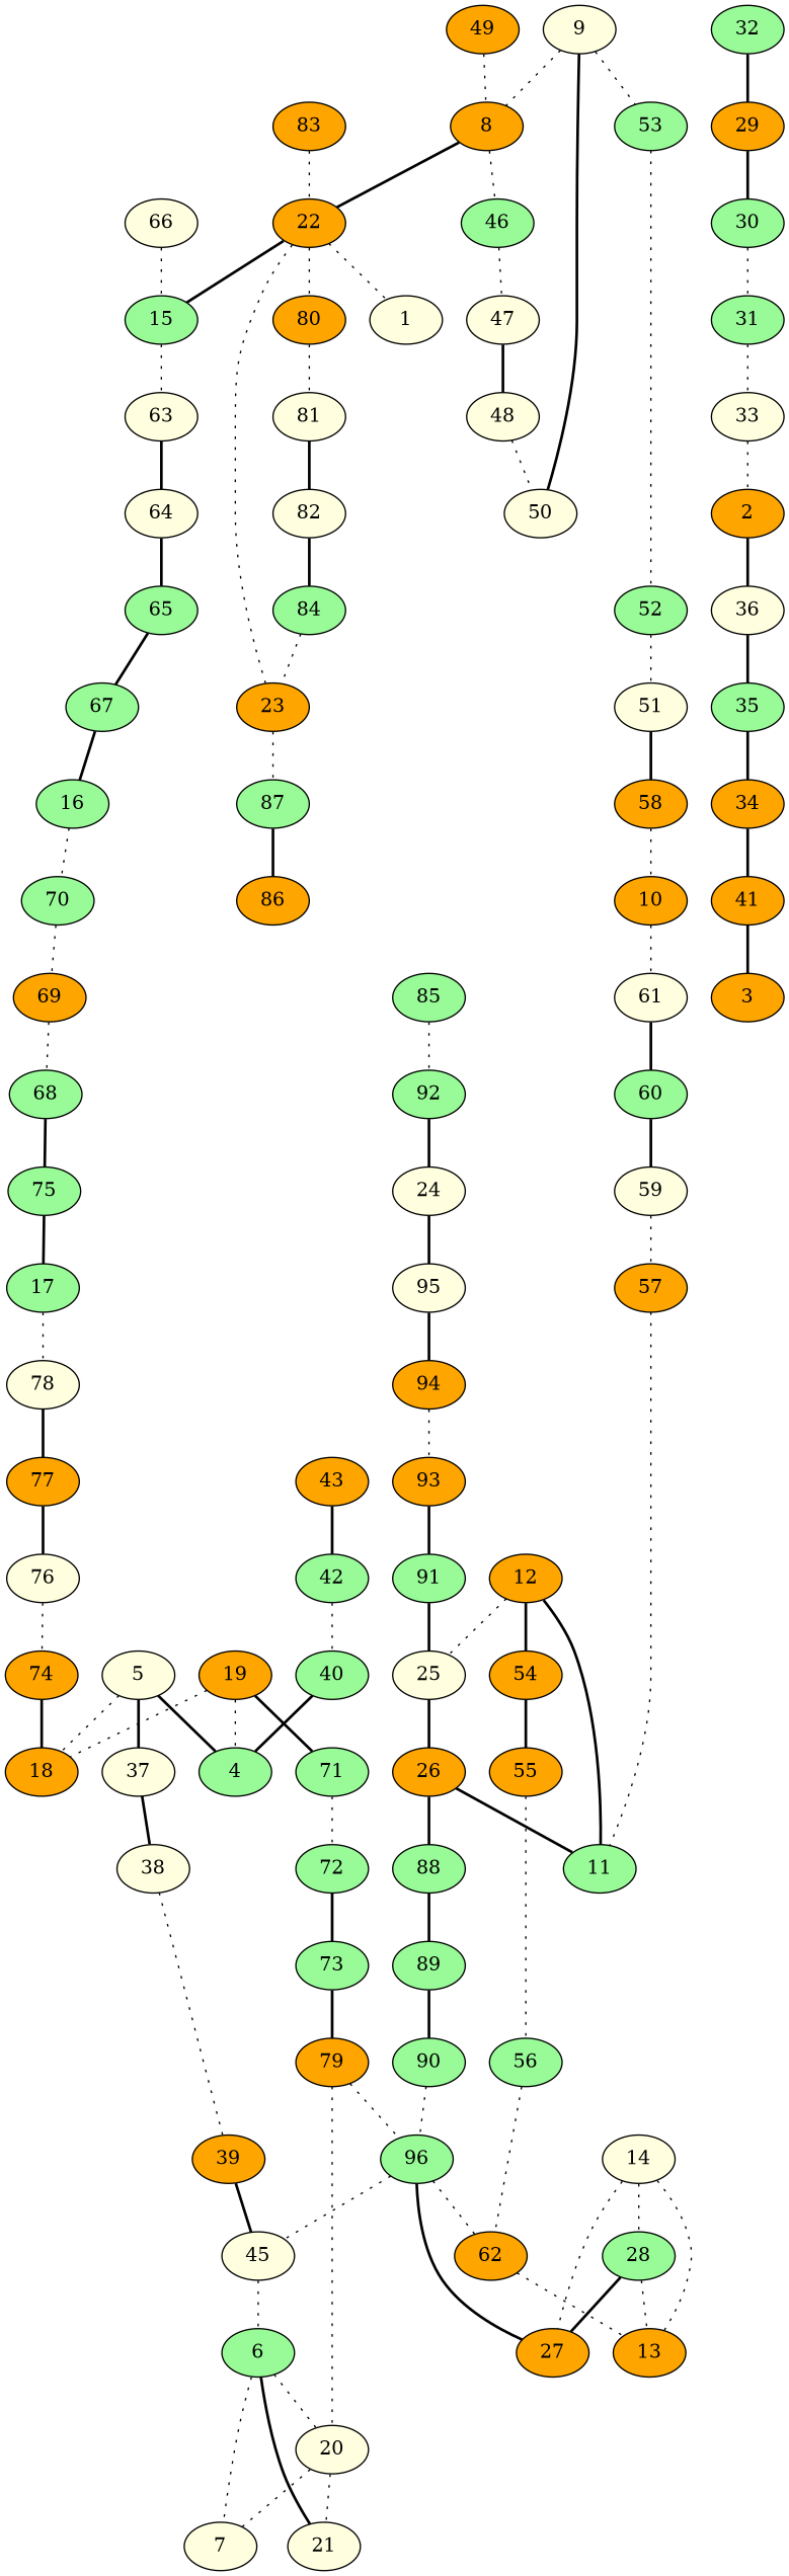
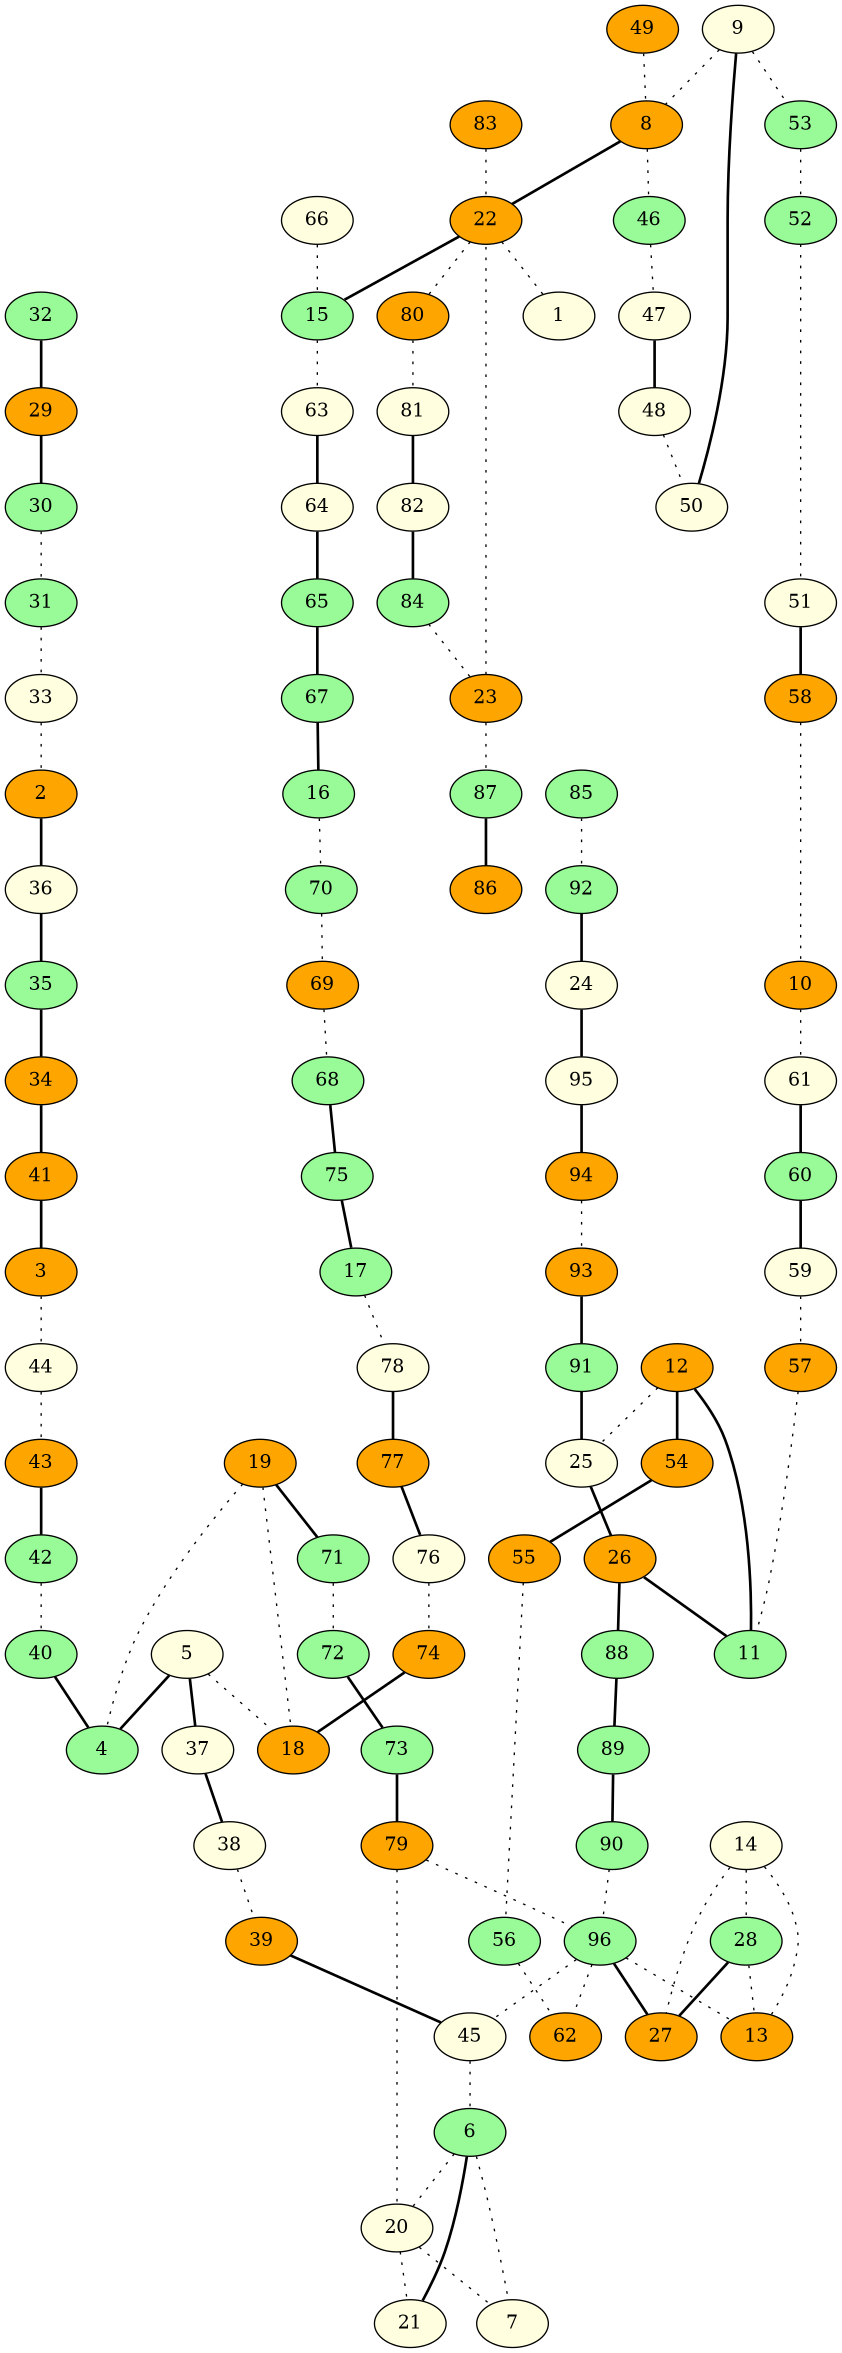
  graph {
    node [aaLength=5 fillcolor=palegreen sequence=DLAKSRNFYV style=filled type=1]
    edge [distance0=5.0 frequency=1 style=dotted type0=4]
    1 [aaLength=10 fillcolor=lightyellow type=0]
    2 [aaLength=14 fillcolor=orange sequence=PEDVDKAEAYYQEL type=0]
    36 [aaLength=4 fillcolor=lightyellow sequence=TERR]
    35 [sequence=ALRVE]
    34 [fillcolor=orange sequence=PYEFF]
    3 [aaLength=13 fillcolor=orange sequence=DVPRGRKYLEDLG type=0]
+   44 [aaLength=7 fillcolor=lightyellow sequence=RVTEDIQ]
    43 [aaLength=7 fillcolor=orange sequence=TYAAWMH]
    42 [sequence=TALTG]
    4 [aaLength=15 sequence=EKHNIIQICDKMGAL type=0]
    5 [aaLength=3 fillcolor=lightyellow sequence=ISD type=0]
    18 [aaLength=15 fillcolor=orange sequence=EKHNIIQICDKMGAL type=0]
    37 [aaLength=7 fillcolor=lightyellow sequence=IERGPGR]
    38 [aaLength=6 fillcolor=lightyellow sequence=FYLYIL]
    39 [aaLength=6 fillcolor=orange sequence=RIEIYT]
    6 [sequence=DNQRR type=0]
    7 [aaLength=6 fillcolor=lightyellow sequence=PSWYTE type=0]
    20 [fillcolor=lightyellow sequence=DNQRR type=0]
    21 [aaLength=7 fillcolor=lightyellow sequence=VPSWYTE type=0]
    8 [aaLength=10 fillcolor=orange type=0]
    22 [aaLength=10 fillcolor=orange type=0]
    46 [sequence=HVSYE]
    15 [aaLength=10 type=0]
    80 [fillcolor=orange sequence=HVSYE]
    47 [fillcolor=lightyellow sequence=QIYLR]
    63 [fillcolor=lightyellow sequence=HVSYE]
    81 [fillcolor=lightyellow sequence=QIYLR]
    48 [fillcolor=lightyellow sequence=LVLTK]
    9 [aaLength=14 fillcolor=lightyellow sequence=PEDVDKAEAYYQEL type=0]
    53 [aaLength=4 sequence=TERR]
    52 [sequence=ALRVE]
    51 [fillcolor=lightyellow sequence=PYEFF]
    10 [aaLength=12 fillcolor=orange sequence=DVPRGRKYLEDL type=0]
    61 [aaLength=7 fillcolor=lightyellow sequence=RVTEDIQ]
    60 [aaLength=7 sequence=TYAAWMH]
    59 [fillcolor=lightyellow sequence=TALTG]
    11 [aaLength=15 sequence=EKHNIIQICDKMGAL type=0]
    12 [aaLength=3 fillcolor=orange sequence=ISD type=0]
    25 [aaLength=15 fillcolor=lightyellow sequence=EKHNIIQICDKMGAL type=0]
    54 [aaLength=7 fillcolor=orange sequence=IERGPGR]
    26 [aaLength=3 fillcolor=orange sequence=ISD type=0]
    55 [aaLength=6 fillcolor=orange sequence=FYLYIL]
    88 [aaLength=7 sequence=IERGPGR]
    56 [aaLength=6 sequence=RIEIYT]
    13 [fillcolor=orange sequence=DNQRR type=0]
    14 [aaLength=7 fillcolor=lightyellow sequence=VPSWYTE type=0]
    27 [fillcolor=orange sequence=DNQRR type=0]
    28 [aaLength=7 sequence=VPSWYTE type=0]
    64 [fillcolor=lightyellow sequence=QIYLR]
    65 [sequence=LVLTK]
    16 [aaLength=14 sequence=PEDVDKAEAYYQEL type=0]
    70 [aaLength=4 sequence=TERR]
    69 [fillcolor=orange sequence=ALRVE]
    68 [sequence=PYEFF]
    17 [aaLength=12 sequence=DVPRGRKYLEDL type=0]
    78 [aaLength=7 fillcolor=lightyellow sequence=RVTEDIQ]
    77 [aaLength=7 fillcolor=orange sequence=TYAAWMH]
    76 [fillcolor=lightyellow sequence=TALTG]
    19 [aaLength=3 fillcolor=orange sequence=ISD type=0]
    71 [aaLength=7 sequence=IERGPGR]
    72 [aaLength=6 sequence=FYLYIL]
    73 [aaLength=6 sequence=RIEIYT]
    82 [fillcolor=lightyellow sequence=LVLTK]
    23 [aaLength=15 fillcolor=orange sequence=TPEDVDKAEAYYQEL type=0]
    87 [aaLength=4 sequence=TERR]
    86 [fillcolor=orange sequence=ALRVE]
    24 [aaLength=12 fillcolor=lightyellow sequence=DVPRGRKYLEDL type=0]
    95 [aaLength=7 fillcolor=lightyellow sequence=RVTEDIQ]
    94 [aaLength=7 fillcolor=orange sequence=TYAAWMH]
    93 [fillcolor=orange sequence=TALTG]
    89 [aaLength=6 sequence=FYLYIL]
    90 [aaLength=6 sequence=RIEIYT]
    29 [fillcolor=orange sequence=HVSYE]
    30 [sequence=QIYLR]
    31 [sequence=LVLTK]
    33 [aaLength=9 fillcolor=lightyellow sequence=ALKAMAFRV]
    32 [aaLength=11 sequence=ILRCAYAELVV]
    41 [aaLength=9 fillcolor=orange sequence=RLDHFNQVT]
    45 [aaLength=4 fillcolor=lightyellow sequence=ITWN]
    40 [aaLength=8 sequence=RLHHVAFS]
    50 [aaLength=9 fillcolor=lightyellow sequence=ALKAMAFRV]
    49 [aaLength=11 fillcolor=orange sequence=ILRCAYAELVV]
    58 [aaLength=9 fillcolor=orange sequence=RLDHFNQVT]
    62 [aaLength=4 fillcolor=orange sequence=ITWN]
    57 [aaLength=8 fillcolor=orange sequence=RLHHVAFS]
    67 [aaLength=9 sequence=ALKAMAFRV]
    66 [aaLength=11 fillcolor=lightyellow sequence=ILRCAYAELVV]
    75 [aaLength=9 sequence=RLDHFNQVT]
    79 [aaLength=4 fillcolor=orange sequence=ITWN]
    96 [aaLength=4 sequence=ITWN]
    74 [aaLength=8 fillcolor=orange sequence=RLHHVAFS]
    84 [aaLength=9 sequence=ALKAMAFRV]
    83 [aaLength=11 fillcolor=orange sequence=ILRCAYAELVV]
    85 [sequence=PYEFF]
    92 [aaLength=9 sequence=RLDHFNQVT]
    91 [aaLength=8 sequence=RLHHVAFS]
    2 -- 36 [distance0=3.0 style=bold]
    36 -- 35 [distance0=10.0 style=bold]
    35 -- 34 [style=bold]
    34 -- 41 [distance0=22.0 style=bold]
+   3 -- 44 [distance0=1.0]
+   44 -- 43
    43 -- 42 [distance0=7.0 style=bold]
    42 -- 40 [distance0=4.0]
    5 -- 4 [distance0=18.75496 style=bold type0=1]
    5 -- 18 [distance0=26.75244 type0=3]
    5 -- 37 [distance0=1.0 style=bold]
    37 -- 38 [distance0=6.0 style=bold]
    38 -- 39
    39 -- 45 [distance0=12.0 style=bold]
    6 -- 7 [distance0=18.64314 distance1=8.0 frequency=2 type0=1 type1=4]
    6 -- 20 [distance0=27.68265 type0=3]
    6 -- 21 [distance0=20.25741 style=bold type0=2]
    20 -- 7 [distance0=20.87979 type0=2]
    20 -- 21 [distance0=17.89637 distance1=7.0 frequency=2 type0=1 type1=4]
    8 -- 22 [distance0=50.50549 style=bold type0=3]
    8 -- 46
    22 -- 1 [distance0=32.85096 type0=1]
    22 -- 15 [distance0=49.85998 style=bold type0=2]
    22 -- 80
    46 -- 47 [distance0=3.0]
    15 -- 63
    80 -- 81 [distance0=3.0]
    47 -- 48 [distance0=9.0 style=bold]
    63 -- 64 [distance0=3.0 style=bold]
    81 -- 82 [distance0=9.0 style=bold]
    48 -- 50 [distance0=4.0]
    9 -- 8 [distance0=57.48815 type0=3]
    9 -- 53 [distance0=3.0]
    53 -- 52 [distance0=10.0]
    52 -- 51
    51 -- 58 [distance0=22.0 style=bold]
    10 -- 61 [distance0=2.0]
    61 -- 60 [style=bold]
    60 -- 59 [distance0=7.0 style=bold]
    59 -- 57 [distance0=4.0]
    11 -- 12 [distance0=18.43296 distance1=1.0 frequency=2 style=bold type0=1 type1=4]
    12 -- 25 [distance0=26.92231 type0=3]
    12 -- 54 [distance0=1.0 style=bold]
    25 -- 26 [distance0=18.40532 distance1=1.0 frequency=2 style=bold type0=1 type1=4]
    54 -- 55 [distance0=6.0 style=bold]
    26 -- 11 [distance0=26.83107 style=bold type0=3]
    26 -- 88 [distance0=1.0 style=bold]
    55 -- 56
    88 -- 89 [distance0=6.0 style=bold]
    56 -- 62 [distance0=12.0]
    14 -- 13 [distance0=18.75682 type0=2]
    14 -- 27 [distance0=14.90984 type0=1]
    14 -- 28 [distance0=20.69459 type0=3]
    28 -- 13 [distance0=15.0403 type0=1]
    28 -- 27 [distance0=18.77778 style=bold type0=2]
    64 -- 65 [distance0=9.0 style=bold]
    65 -- 67 [distance0=4.0 style=bold]
    16 -- 70 [distance0=3.0]
    70 -- 69 [distance0=10.0]
    69 -- 68
    68 -- 75 [distance0=22.0 style=bold]
    17 -- 78 [distance0=2.0]
    78 -- 77 [style=bold]
    77 -- 76 [distance0=7.0 style=bold]
    76 -- 74 [distance0=4.0]
    19 -- 4 [distance0=26.76566 type0=3]
    19 -- 18 [distance0=18.77552 type0=1]
    19 -- 71 [distance0=1.0 style=bold]
    71 -- 72 [distance0=6.0]
    72 -- 73 [style=bold]
    73 -- 79 [distance0=12.0 style=bold]
    82 -- 84 [distance0=4.0 style=bold]
    23 -- 22 [distance0=56.47097 type0=3]
    23 -- 87 [distance0=3.0]
    87 -- 86 [distance0=10.0 style=bold]
    24 -- 95 [distance0=2.0 style=bold]
    95 -- 94 [style=bold]
    94 -- 93 [distance0=7.0]
    93 -- 91 [distance0=4.0 style=bold]
    89 -- 90 [style=bold]
    90 -- 96 [distance0=12.0]
    29 -- 30 [distance0=3.0 style=bold]
    30 -- 31 [distance0=9.0]
    31 -- 33 [distance0=4.0]
    33 -- 2 [distance0=2.0]
    32 -- 29 [distance0=16.0 style=bold]
    41 -- 3 [distance0=1.0 style=bold]
    45 -- 6 [distance0=2.0]
    40 -- 4 [distance0=2.0 style=bold]
    50 -- 9 [distance0=2.0 style=bold]
    49 -- 8 [distance0=1.0]
    58 -- 10 [distance0=1.0]
-   62 -- 13 [distance0=2.0]
+   96 -- 13 [distance0=2.0]
    57 -- 11 [distance0=2.0]
    67 -- 16 [distance0=2.0 style=bold]
    66 -- 15 [distance0=1.0]
    75 -- 17 [distance0=1.0 style=bold]
    79 -- 20 [distance0=2.0]
    79 -- 96 [distance0=0.0 type0=3]
    96 -- 27 [distance0=2.0 style=bold]
    96 -- 45 [distance0=0.0 type0=1]
    96 -- 62 [distance0=0.0 type0=2]
    74 -- 18 [distance0=2.0 style=bold]
    84 -- 23 [distance0=1.0]
    83 -- 22 [distance0=1.0]
    85 -- 92 [distance0=22.0]
    92 -- 24 [distance0=1.0 style=bold]
    91 -- 25 [distance0=2.0 style=bold]
  }
